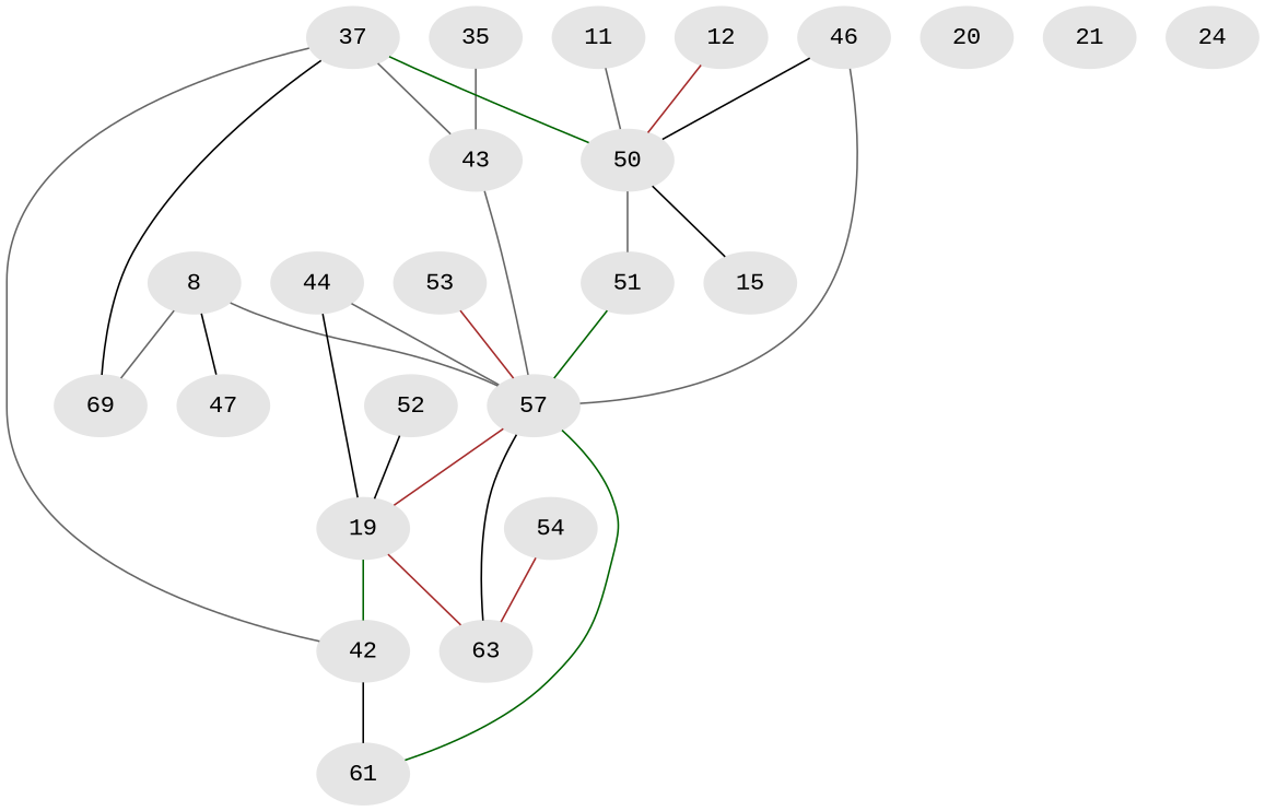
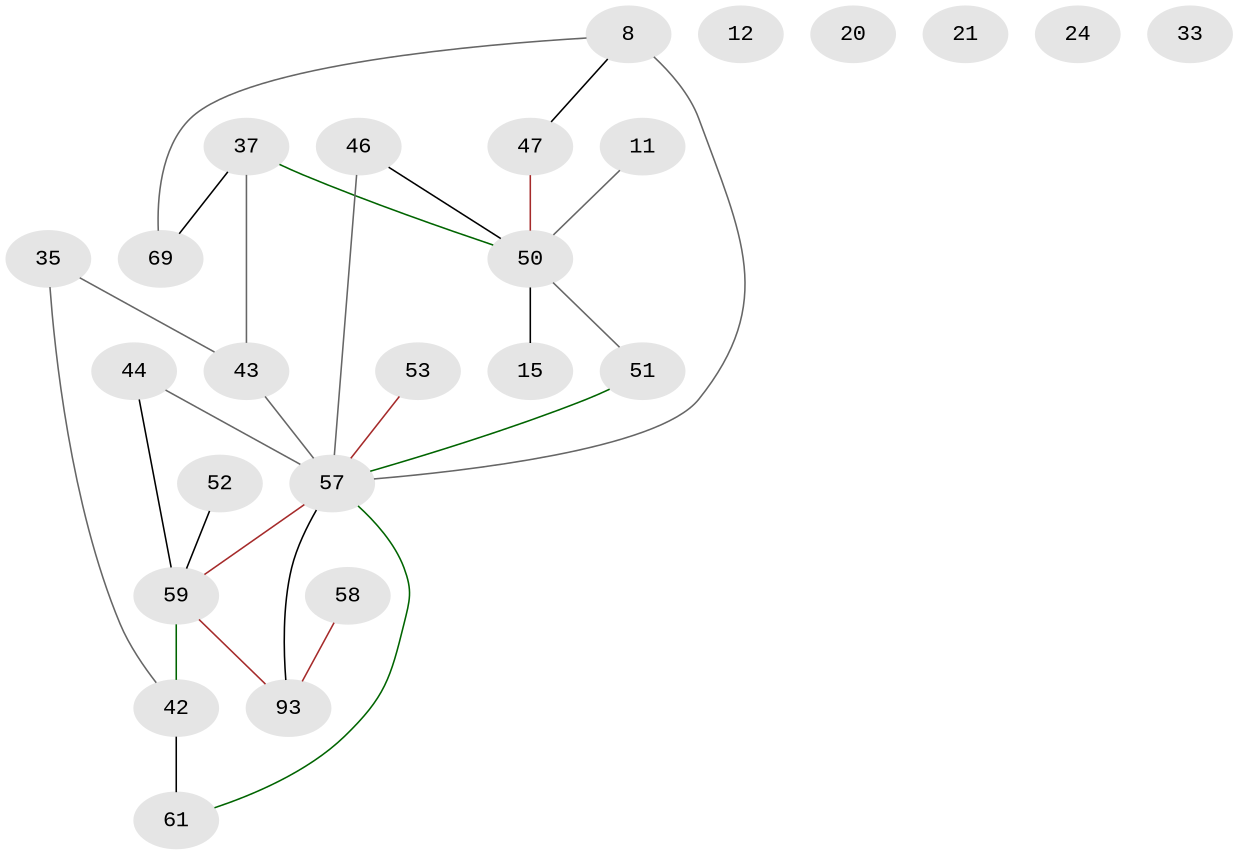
  graph {
    fontname="Liberation Mono"
    node [color=gray90 fontname="Liberation Mono" style=filled]
    edge [color=gray40 fontname="Liberation Mono"]
    8
    47
    57 [super="+5+14+22+56"]
    n4 [label=69 super="+58"]
    50 [super="+41"]
    61 [super="+6+4"]
-   59 [super="+37+48" label=19]
-   63 [super="+36+45+62"]
+   59 [super="+37+48"]
+   63 [super="+36+45+62" label=93]
    51 [super="+23"]
    n10 [label=15]
    11
    12
    20
    21
    24 [super="+19"]
+   33
    43 [super="+10+15"]
    35
    n19 [label=37 super="+16"]
    42 [super="+40"]
    44 [super="+34"]
    46 [super="+31+30"]
    52 [super="+2"]
    53 [super="+13"]
-   54
+   54 [label=58]
    8 -- 47 [color=black]
    8 -- 57 [weight=2]
    8 -- n4
-   12 -- 50 [color=brown]
+   47 -- 50 [color=brown]
    57 -- 61 [color=darkgreen weight=2]
    57 -- 59 [color=brown]
    57 -- 63 [color=black weight=2]
    50 -- 51 [weight=2]
    50 -- n10 [color=black]
    59 -- 63 [color=brown]
    59 -- 42 [color=darkgreen weight=4]
    51 -- 57 [color=darkgreen weight=2]
    11 -- 50
    43 -- 57 [weight=2]
    35 -- 43
    n19 -- n4 [color=black]
    n19 -- 50 [color=darkgreen]
    n19 -- 43 [weight=2]
-   n19 -- 42
+   35 -- 42
    42 -- 61 [color=black weight=3]
    44 -- 57 [weight=3]
    44 -- 59 [color=black]
    46 -- 57 [weight=2]
    46 -- 50 [color=black]
    52 -- 59 [color=black]
    53 -- 57 [color=brown]
    54 -- 63 [color=brown]
  }
